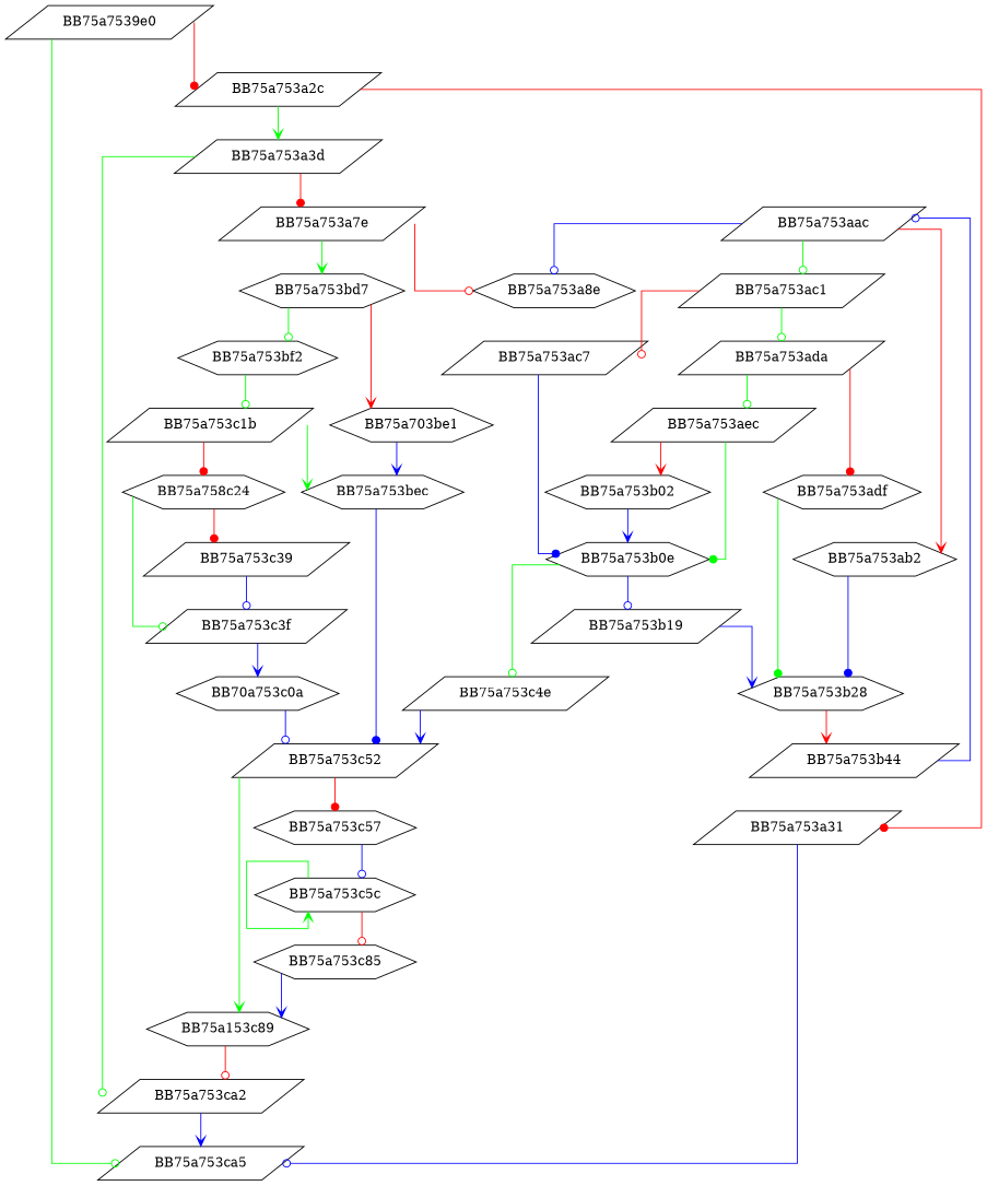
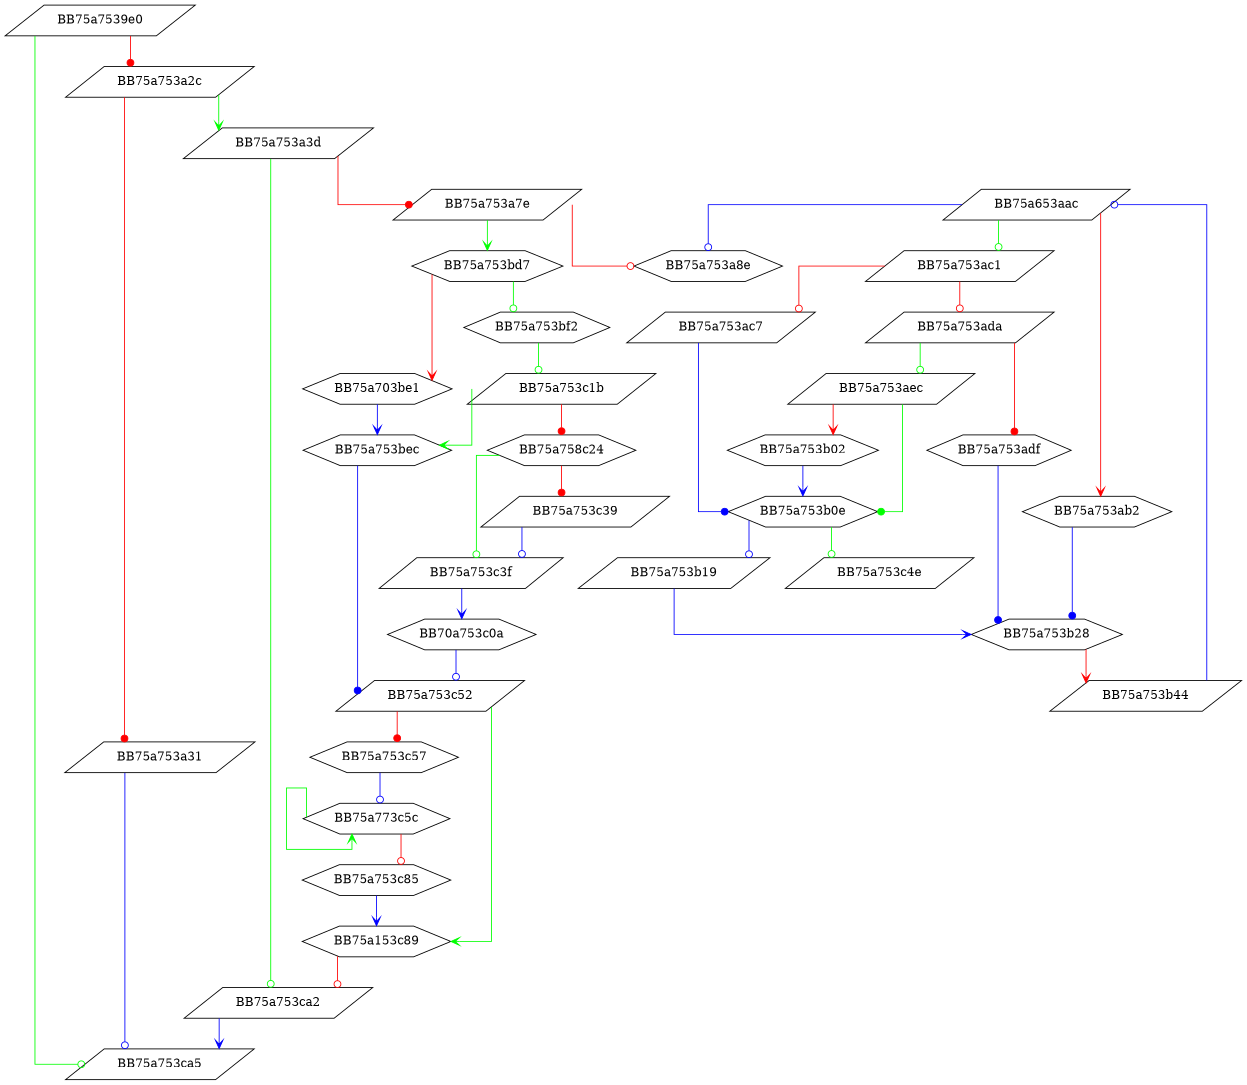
  digraph {
    splines=ortho
    node [shape=parallelogram]
    edge [arrowhead=odot color=blue]
    BB75a7539e0
    BB75a753ca5
    BB75a753a2c
    BB75a753a3d
    BB75a753a31
    BB75a753ca2
    BB75a753a7e
    BB75a753bd7 [shape=hexagon]
    BB75a753a8e [shape=hexagon]
    BB75a753bf2 [shape=hexagon]
    n11 [label=BB75a703be1 shape=hexagon]
    BB75a753c1b
    BB75a753bec [shape=hexagon]
-   BB75a753aac
+   BB75a753aac [label=BB75a653aac]
    BB75a753ac1
    BB75a753ab2 [shape=hexagon]
    BB75a753ada
    BB75a753ac7
    BB75a753b28 [shape=hexagon]
    BB75a753aec
    BB75a753adf [shape=hexagon]
    BB75a753b0e [shape=hexagon]
    BB75a753b44
    BB75a753c4e
    BB75a753c52
    BB75a753b02 [shape=hexagon]
    BB75a753b19
    n28 [label=BB75a153c89 shape=hexagon]
    BB75a753c57 [shape=hexagon]
    n30 [label=BB75a758c24 shape=hexagon]
-   BB75a753c5c [shape=hexagon]
+   BB75a753c5c [shape=hexagon label=BB75a773c5c]
    BB75a753c3f
    BB75a753c39
    n34 [label=BB70a753c0a shape=hexagon]
    BB75a753c85 [shape=hexagon]
    BB75a7539e0 -> BB75a753ca5 [color=green]
    BB75a7539e0 -> BB75a753a2c [arrowhead=dot color=red]
    BB75a753a2c -> BB75a753a3d [arrowhead=vee color=green]
    BB75a753a2c -> BB75a753a31 [arrowhead=dot color=red]
    BB75a753a3d -> BB75a753ca2 [color=green]
    BB75a753a3d -> BB75a753a7e [arrowhead=dot color=red]
    BB75a753a31 -> BB75a753ca5
    BB75a753ca2 -> BB75a753ca5 [arrowhead=vee]
    BB75a753a7e -> BB75a753bd7 [arrowhead=vee color=green]
    BB75a753a7e -> BB75a753a8e [color=red]
    BB75a753bd7 -> BB75a753bf2 [color=green]
    BB75a753bd7 -> n11 [arrowhead=vee color=red]
    BB75a753bf2 -> BB75a753c1b [color=green]
    n11 -> BB75a753bec [arrowhead=vee]
    BB75a753c1b -> BB75a753bec [arrowhead=vee color=green]
    BB75a753c1b -> n30 [arrowhead=dot color=red]
    BB75a753bec -> BB75a753c52 [arrowhead=dot]
    BB75a753aac -> BB75a753a8e
    BB75a753aac -> BB75a753ac1 [color=green]
    BB75a753aac -> BB75a753ab2 [arrowhead=vee color=red]
-   BB75a753ac1 -> BB75a753ada [color=green]
+   BB75a753ac1 -> BB75a753ada [color=red]
    BB75a753ac1 -> BB75a753ac7 [color=red]
    BB75a753ab2 -> BB75a753b28 [arrowhead=dot]
    BB75a753ada -> BB75a753aec [color=green]
    BB75a753ada -> BB75a753adf [arrowhead=dot color=red]
    BB75a753ac7 -> BB75a753b0e [arrowhead=dot]
    BB75a753b28 -> BB75a753b44 [arrowhead=vee color=red]
    BB75a753aec -> BB75a753b0e [arrowhead=dot color=green]
    BB75a753aec -> BB75a753b02 [arrowhead=vee color=red]
-   BB75a753adf -> BB75a753b28 [arrowhead=dot color=green]
+   BB75a753adf -> BB75a753b28 [arrowhead=dot]
    BB75a753b0e -> BB75a753c4e [color=green]
    BB75a753b0e -> BB75a753b19
    BB75a753b44 -> BB75a753aac
-   BB75a753c4e -> BB75a753c52 [arrowhead=vee]
    BB75a753c52 -> n28 [arrowhead=vee color=green]
    BB75a753c52 -> BB75a753c57 [arrowhead=dot color=red]
    BB75a753b02 -> BB75a753b0e [arrowhead=vee]
    BB75a753b19 -> BB75a753b28 [arrowhead=vee]
    n28 -> BB75a753ca2 [color=red]
    BB75a753c57 -> BB75a753c5c
    n30 -> BB75a753c3f [color=green]
    n30 -> BB75a753c39 [arrowhead=dot color=red]
    BB75a753c5c -> BB75a753c5c [arrowhead=vee color=green]
    BB75a753c5c -> BB75a753c85 [color=red]
    BB75a753c3f -> n34 [arrowhead=vee]
    BB75a753c39 -> BB75a753c3f
    n34 -> BB75a753c52
    BB75a753c85 -> n28 [arrowhead=vee]
  }
